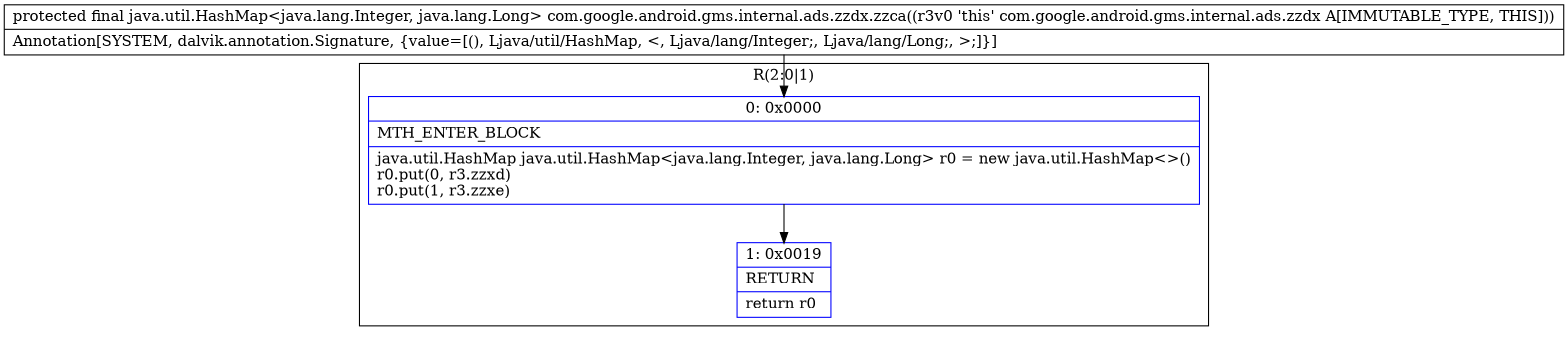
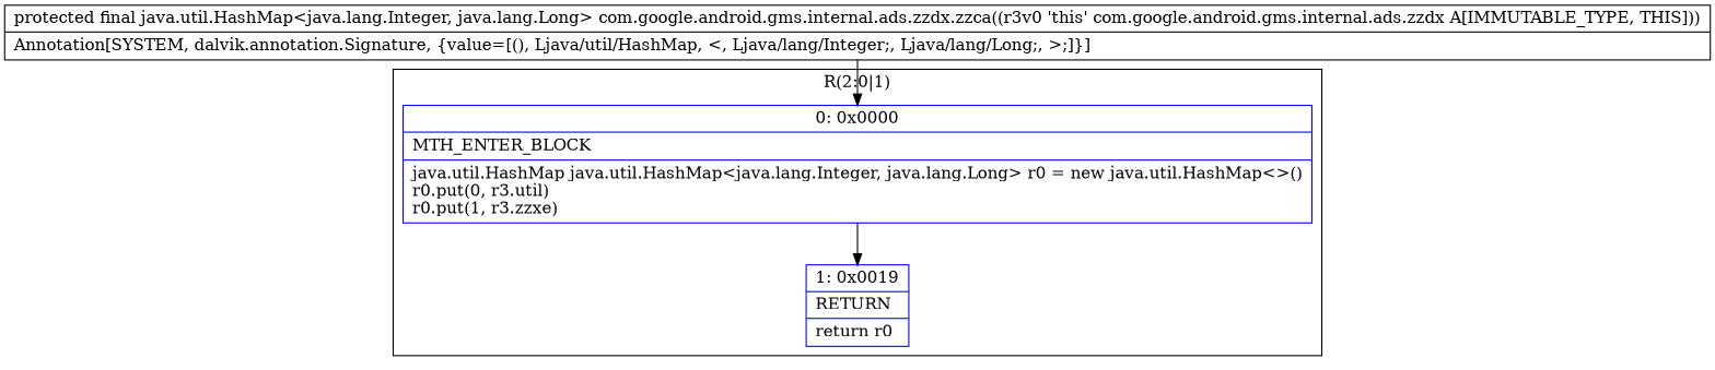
  digraph {
    node [color=blue shape=record]
-   n1 [label="{0\:\ 0x0000|MTH_ENTER_BLOCK\l|java.util.HashMap java.util.HashMap\<java.lang.Integer, java.lang.Long\> r0 = new java.util.HashMap\<\>()\lr0.put(0, r3.zzxd)\lr0.put(1, r3.zzxe)\l}"]
+   n1 [label="{0\:\ 0x0000|MTH_ENTER_BLOCK\l|java.util.HashMap java.util.HashMap\<java.lang.Integer, java.lang.Long\> r0 = new java.util.HashMap\<\>()\lr0.put(0, r3.util)\lr0.put(1, r3.zzxe)\l}"]
    n2 [label="{1\:\ 0x0019|RETURN\l|return r0\l}"]
    n3 [label="{protected final java.util.HashMap\<java.lang.Integer, java.lang.Long\> com.google.android.gms.internal.ads.zzdx.zzca((r3v0 'this' com.google.android.gms.internal.ads.zzdx A[IMMUTABLE_TYPE, THIS]))  | Annotation[SYSTEM, dalvik.annotation.Signature, \{value=[(), Ljava\/util\/HashMap, \<, Ljava\/lang\/Integer;, Ljava\/lang\/Long;, \>;]\}]\l}" color=""]
    subgraph cluster_1 {
      label="R(2:0|1)"
      n1
      n2
    }
    n1 -> n2
    n3 -> n1
  }
